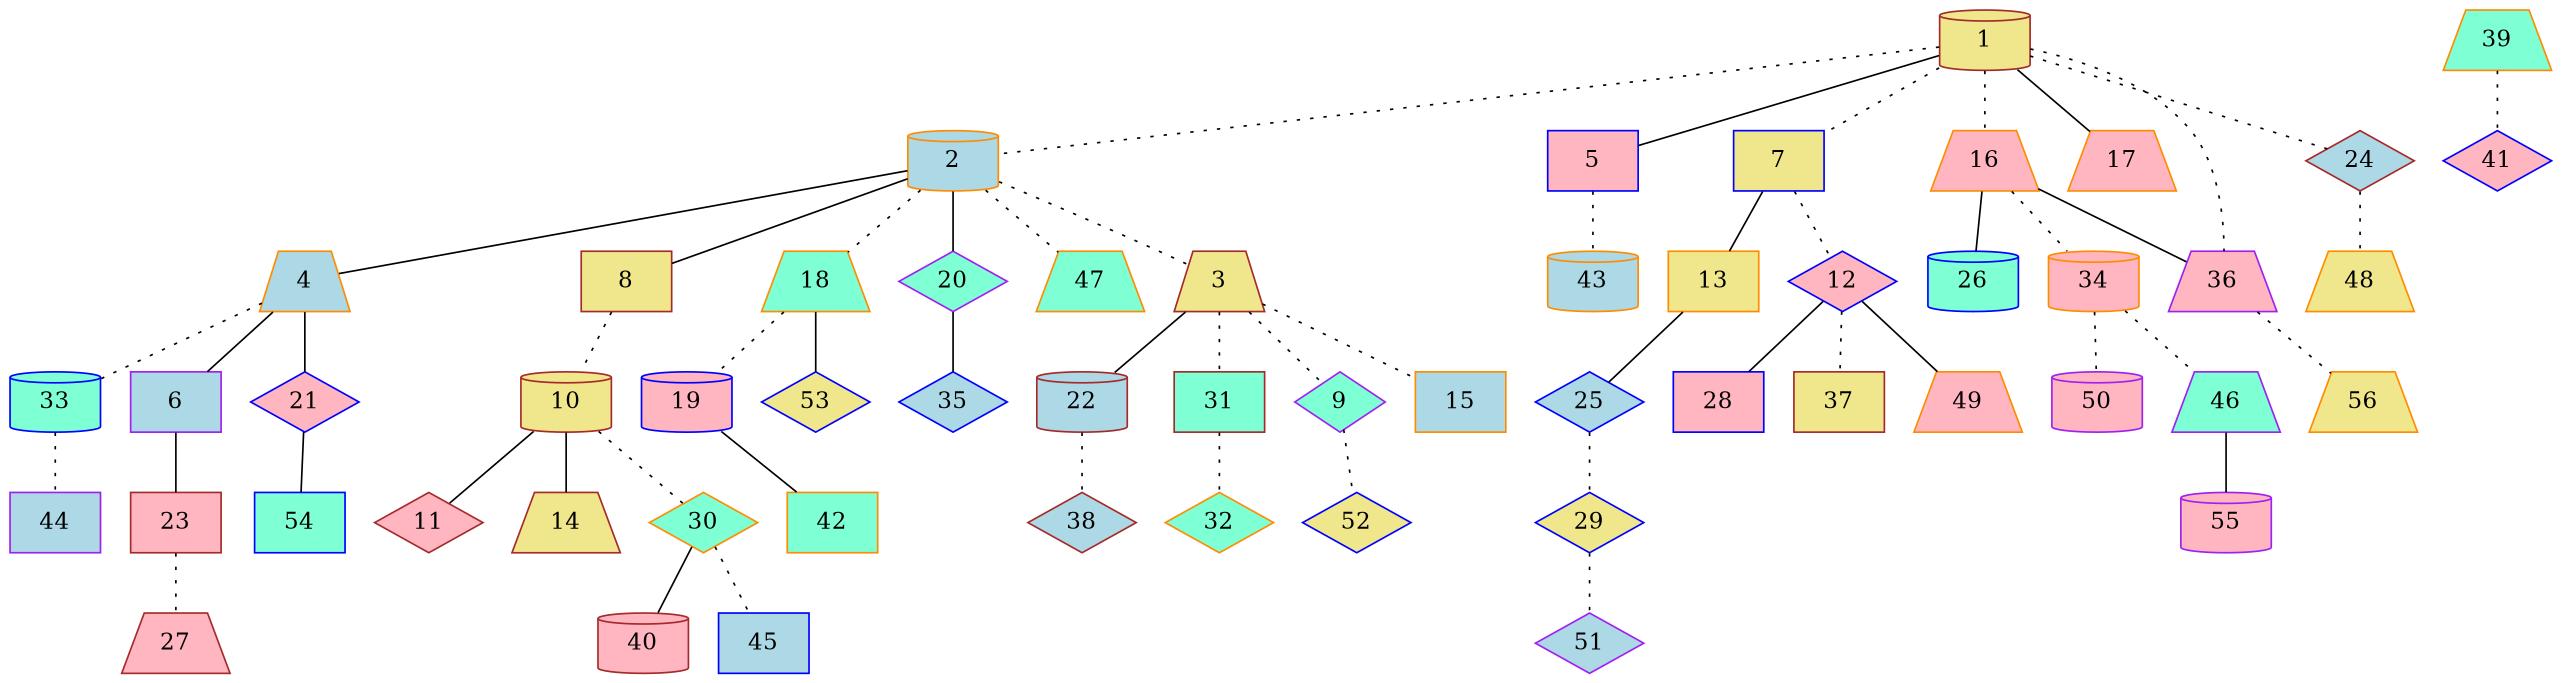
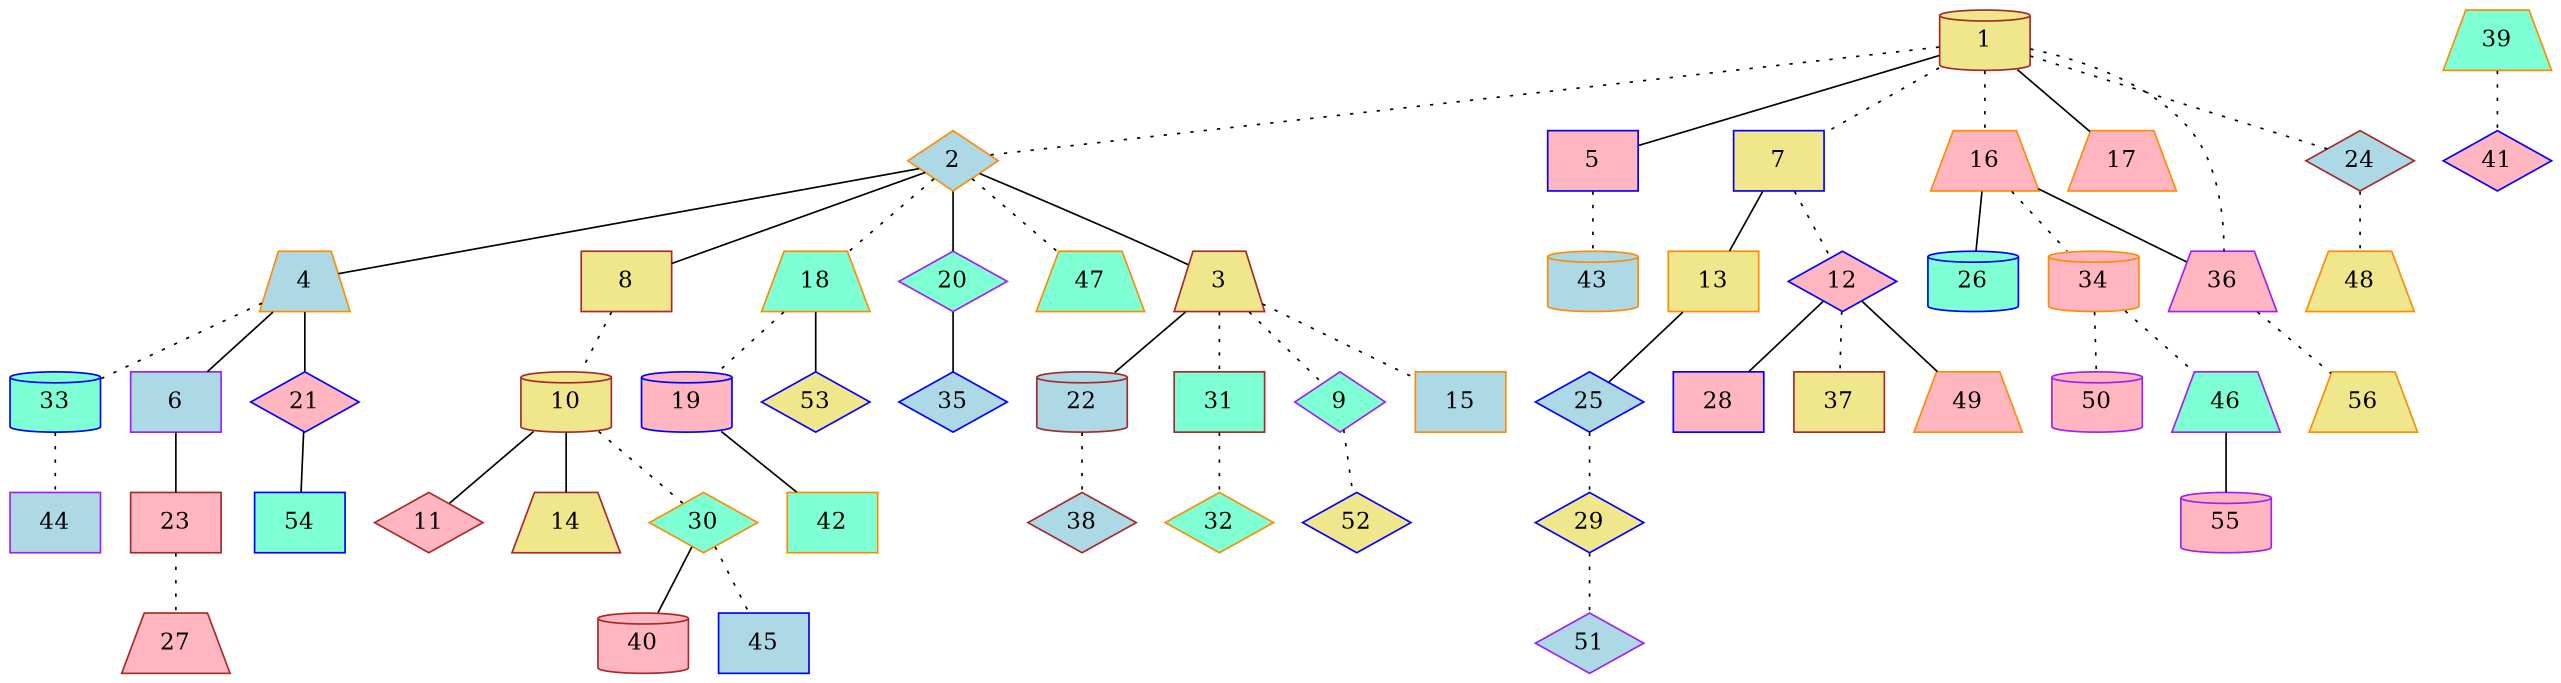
  graph {
    node [color=darkorange fillcolor=lightpink shape=diamond style=filled]
    edge [style=dotted weight=1.0]
    1 [color=brown fillcolor=khaki shape=cylinder]
-   2 [fillcolor=lightblue shape=cylinder]
+   2 [fillcolor=lightblue]
    5 [color=blue shape=box]
    7 [color=blue fillcolor=khaki shape=box]
    16 [shape=trapezium]
    17 [shape=trapezium]
    24 [color=brown fillcolor=lightblue]
    36 [color=purple shape=trapezium]
    3 [color=brown fillcolor=khaki shape=trapezium]
    4 [fillcolor=lightblue shape=trapezium]
    8 [color=brown fillcolor=khaki shape=box]
    18 [fillcolor=aquamarine shape=trapezium]
    20 [color=purple fillcolor=aquamarine]
    47 [fillcolor=aquamarine shape=trapezium]
    43 [fillcolor=lightblue shape=cylinder]
    12 [color=blue]
    13 [fillcolor=khaki shape=box]
    26 [color=blue fillcolor=aquamarine shape=cylinder]
    34 [shape=cylinder]
    48 [fillcolor=khaki shape=trapezium]
    39 [fillcolor=aquamarine shape=trapezium]
    41 [color=blue]
    9 [color=purple fillcolor=aquamarine]
    15 [fillcolor=lightblue shape=box]
    22 [color=brown fillcolor=lightblue shape=cylinder]
    31 [color=brown fillcolor=aquamarine shape=box]
    6 [color=purple fillcolor=lightblue shape=box]
    21 [color=blue]
    33 [color=blue fillcolor=aquamarine shape=cylinder]
    10 [color=brown fillcolor=khaki shape=cylinder]
    19 [color=blue shape=cylinder]
    53 [color=blue fillcolor=khaki]
    35 [color=blue fillcolor=lightblue]
    52 [color=blue fillcolor=khaki]
    38 [color=brown fillcolor=lightblue]
    32 [fillcolor=aquamarine]
    23 [color=brown shape=box]
    54 [color=blue fillcolor=aquamarine shape=box]
    44 [color=purple fillcolor=lightblue shape=box]
    27 [color=brown shape=trapezium]
    28 [color=blue shape=box]
    37 [color=brown fillcolor=khaki shape=box]
    49 [shape=trapezium]
    25 [color=blue fillcolor=lightblue]
    11 [color=brown]
    14 [color=brown fillcolor=khaki shape=trapezium]
    30 [fillcolor=aquamarine]
    40 [color=brown shape=cylinder]
    45 [color=blue fillcolor=lightblue shape=box]
    29 [color=blue fillcolor=khaki]
    46 [color=purple fillcolor=aquamarine shape=trapezium]
    50 [color=purple shape=cylinder]
    56 [fillcolor=khaki shape=trapezium]
    42 [fillcolor=aquamarine shape=box]
    51 [color=purple fillcolor=lightblue]
    55 [color=purple shape=cylinder]
    1 -- 2
    1 -- 5 [style=solid]
    1 -- 7
    1 -- 16
    1 -- 17 [style=solid]
    1 -- 24
    1 -- 36
-   2 -- 3
+   2 -- 3 [style=solid]
    2 -- 4 [style=solid]
    2 -- 8 [style=solid]
    2 -- 18
    2 -- 20 [style=solid]
    2 -- 47
    5 -- 43 [weight=2.0]
    7 -- 12
    7 -- 13 [style=solid weight=2.0]
    16 -- 36 [style=solid]
    16 -- 26 [style=solid]
    16 -- 34 [weight=2.0]
    24 -- 48 [weight=2.0]
    36 -- 56
    3 -- 9
    3 -- 15
    3 -- 22 [style=solid]
    3 -- 31 [weight=3.0]
    4 -- 6 [style=solid]
    4 -- 21 [style=solid weight=2.0]
    4 -- 33
    8 -- 10
    18 -- 19
    18 -- 53 [style=solid]
    20 -- 35 [style=solid weight=2.0]
    12 -- 28 [style=solid]
    12 -- 37
    12 -- 49 [style=solid]
    13 -- 25 [style=solid]
    34 -- 46
    34 -- 50
    39 -- 41
    9 -- 52
    22 -- 38 [weight=3.0]
    31 -- 32
    6 -- 23 [style=solid]
    21 -- 54 [style=solid]
    33 -- 44 [weight=2.0]
    10 -- 11 [style=solid]
    10 -- 14 [style=solid]
    10 -- 30
    19 -- 42 [style=solid]
    23 -- 27
    25 -- 29
    30 -- 40 [style=solid]
    30 -- 45
    29 -- 51
    46 -- 55 [style=solid]
  }
